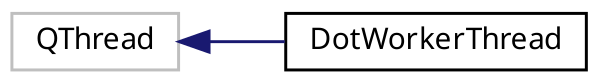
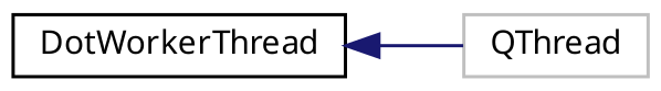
  digraph {
    rankdir=LR
    fontname="Noto Sans"
    node [fillcolor=white fontname="Noto Sans" fontsize=10 shape=record style=filled]
    n1 [color=grey75 height=0.2 label=QThread width=0.4]
    n2 [color=black height=0.2 label=DotWorkerThread width=0.4]
-   n1 -> n2 [color=midnightblue dir=back fontname="Noto Sans" fontsize=10 labelfontname=Helvetica labelfontsize=10 style=solid]
+   n2 -> n1 [color=midnightblue dir=back fontname="Noto Sans" fontsize=10 labelfontname=Helvetica labelfontsize=10 style=solid]
  }
